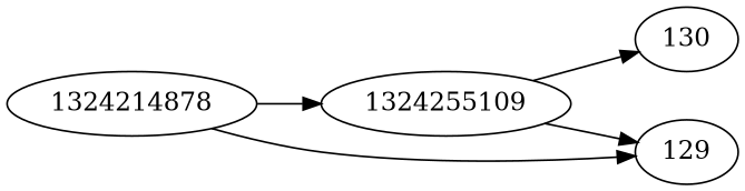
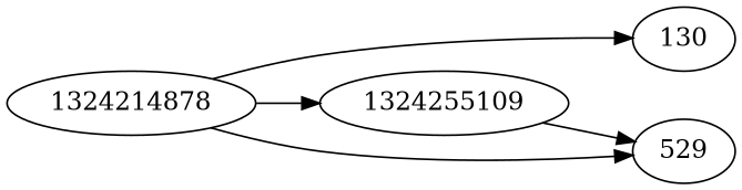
  strict digraph {
    rankdir=LR
    n1 [label=1324255109]
    130
-   129
+   129 [label=529]
    1324214878
-   n1 -> 130
+   1324214878 -> 130
    n1 -> 129
    1324214878 -> n1
    1324214878 -> 129
  }
